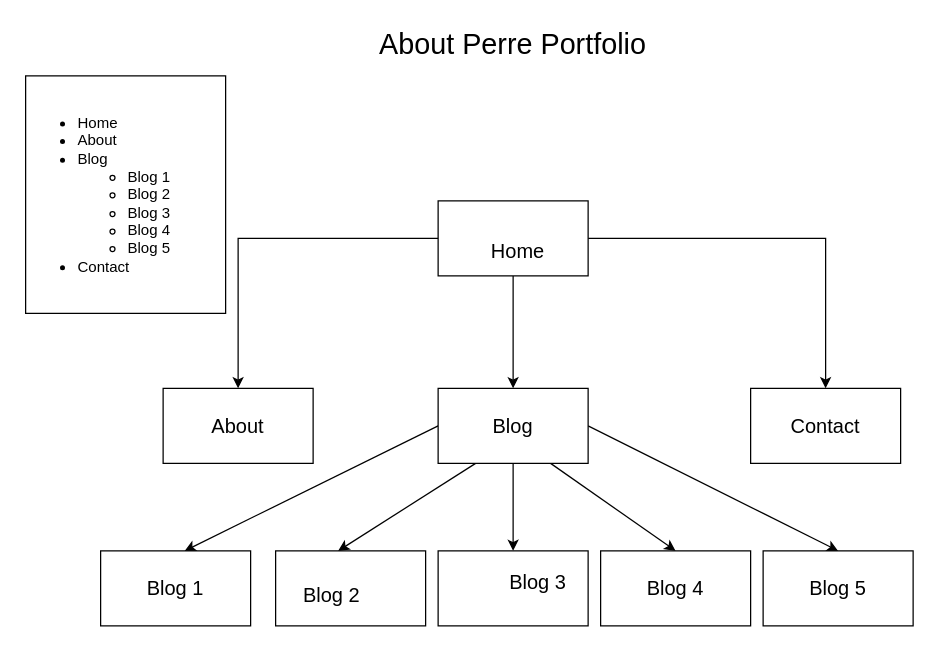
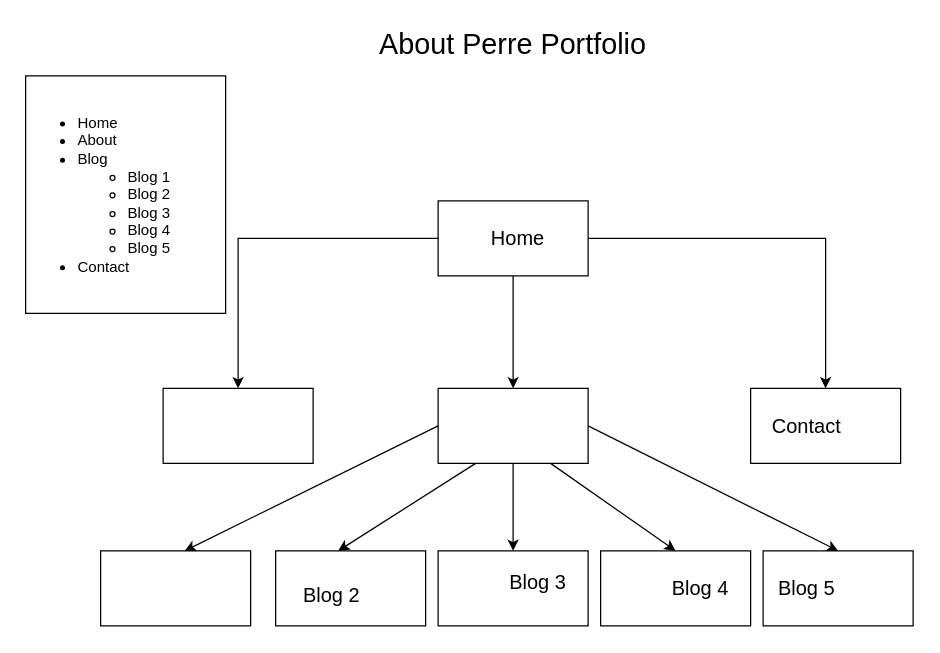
  <mxCell id="0" />
  <mxCell id="1" parent="0" />
  <mxCell id="2" value="&lt;ul&gt;&lt;li&gt;&lt;span style=&quot;background-color: initial;&quot;&gt;Home&lt;/span&gt;&lt;br&gt;&lt;/li&gt;&lt;li&gt;About&lt;/li&gt;&lt;li&gt;Blog&lt;/li&gt;&lt;ul&gt;&lt;li&gt;Blog 1&lt;/li&gt;&lt;li&gt;Blog 2&lt;/li&gt;&lt;li&gt;Blog 3&lt;/li&gt;&lt;li&gt;Blog 4&lt;/li&gt;&lt;li&gt;Blog 5&lt;/li&gt;&lt;/ul&gt;&lt;li&gt;Contact&lt;/li&gt;&lt;/ul&gt;" style="rounded=0;whiteSpace=wrap;html=1;align=left;" parent="1" vertex="1"><mxGeometry x="20" y="60" width="160" height="190" as="geometry" /></mxCell>
  <mxCell id="3" value="&lt;font style=&quot;font-size: 23px;&quot;&gt;About Perre Portfolio&lt;/font&gt;" style="text;html=1;strokeColor=none;fillColor=none;align=center;verticalAlign=middle;whiteSpace=wrap;rounded=0;" parent="1" vertex="1"><mxGeometry x="240" y="20" width="340" height="30" as="geometry" /></mxCell>
  <mxCell id="4" style="edgeStyle=orthogonalEdgeStyle;rounded=0;orthogonalLoop=1;jettySize=auto;html=1;exitX=0.5;exitY=1;exitDx=0;exitDy=0;entryX=0.5;entryY=0;entryDx=0;entryDy=0;" parent="1" source="6" target="15" edge="1"><mxGeometry relative="1" as="geometry" /></mxCell>
  <mxCell id="5" style="edgeStyle=orthogonalEdgeStyle;rounded=0;orthogonalLoop=1;jettySize=auto;html=1;exitX=1;exitY=0.5;exitDx=0;exitDy=0;entryX=0.5;entryY=0;entryDx=0;entryDy=0;" parent="1" source="6" target="16" edge="1"><mxGeometry relative="1" as="geometry" /></mxCell>
  <mxCell id="6" value="" style="rounded=0;whiteSpace=wrap;html=1;" parent="1" vertex="1"><mxGeometry x="350" y="160" width="120" height="60" as="geometry" /></mxCell>
  <mxCell id="7" style="edgeStyle=orthogonalEdgeStyle;rounded=0;orthogonalLoop=1;jettySize=auto;html=1;" parent="1" target="9" edge="1"><mxGeometry relative="1" as="geometry"><mxPoint x="350" y="190" as="sourcePoint" /><Array as="points"><mxPoint x="350" y="190" /><mxPoint x="190" y="190" /></Array></mxGeometry></mxCell>
- <mxCell id="8" value="&lt;font style=&quot;font-size: 16px;&quot;&gt;Home&lt;/font&gt;" style="text;html=1;strokeColor=none;fillColor=none;align=center;verticalAlign=middle;whiteSpace=wrap;rounded=0;" parent="1" vertex="1"><mxGeometry x="384" y="185" width="60" height="30" as="geometry" /></mxCell>
+ <mxCell id="8" value="&lt;font style=&quot;font-size: 16px;&quot;&gt;Home&lt;/font&gt;" style="text;html=1;strokeColor=none;fillColor=none;align=center;verticalAlign=middle;whiteSpace=wrap;rounded=0;" parent="1" vertex="1"><mxGeometry x="384" y="175" width="60" height="30" as="geometry" /></mxCell>
  <mxCell id="9" value="&lt;span style=&quot;color: rgba(0, 0, 0, 0); font-family: monospace; font-size: 0px; text-align: start;&quot;&gt;%3CmxGraphModel%3E%3Croot%3E%3CmxCell%20id%3D%220%22%2F%3E%3CmxCell%20id%3D%221%22%20parent%3D%220%22%2F%3E%3CmxCell%20id%3D%222%22%20value%3D%22%26lt%3Bfont%20style%3D%26quot%3Bfont-size%3A%2016px%3B%26quot%3B%26gt%3BHome%26lt%3B%2Ffont%26gt%3B%22%20style%3D%22text%3Bhtml%3D1%3BstrokeColor%3Dnone%3BfillColor%3Dnone%3Balign%3Dcenter%3BverticalAlign%3Dmiddle%3BwhiteSpace%3Dwrap%3Brounded%3D0%3B%22%20vertex%3D%221%22%20parent%3D%221%22%3E%3CmxGeometry%20x%3D%22384%22%20y%3D%22245%22%20width%3D%2260%22%20height%3D%2230%22%20as%3D%22geometry%22%2F%3E%3C%2FmxCell%3E%3C%2Froot%3E%3C%2FmxGraphModel%3E&lt;/span&gt;&lt;span style=&quot;color: rgba(0, 0, 0, 0); font-family: monospace; font-size: 0px; text-align: start;&quot;&gt;%3CmxGraphModel%3E%3Croot%3E%3CmxCell%20id%3D%220%22%2F%3E%3CmxCell%20id%3D%221%22%20parent%3D%220%22%2F%3E%3CmxCell%20id%3D%222%22%20value%3D%22%26lt%3Bfont%20style%3D%26quot%3Bfont-size%3A%2016px%3B%26quot%3B%26gt%3BHome%26lt%3B%2Ffont%26gt%3B%22%20style%3D%22text%3Bhtml%3D1%3BstrokeColor%3Dnone%3BfillColor%3Dnone%3Balign%3Dcenter%3BverticalAlign%3Dmiddle%3BwhiteSpace%3Dwrap%3Brounded%3D0%3B%22%20vertex%3D%221%22%20parent%3D%221%22%3E%3CmxGeometry%20x%3D%22384%22%20y%3D%22245%22%20width%3D%2260%22%20height%3D%2230%22%20as%3D%22geometry%22%2F%3E%3C%2FmxCell%3E%3C%2Froot%3E%3C%2FmxGraphModel%3E&lt;/span&gt;" style="rounded=0;whiteSpace=wrap;html=1;" parent="1" vertex="1"><mxGeometry x="130" y="310" width="120" height="60" as="geometry" /></mxCell>
  <mxCell id="10" style="edgeStyle=none;html=1;fontSize=13;" parent="1" source="15" edge="1"><mxGeometry relative="1" as="geometry"><mxPoint x="410" y="440" as="targetPoint" /></mxGeometry></mxCell>
  <mxCell id="11" style="edgeStyle=none;html=1;exitX=1;exitY=0.5;exitDx=0;exitDy=0;entryX=0.5;entryY=0;entryDx=0;entryDy=0;fontSize=13;" parent="1" source="15" target="21" edge="1"><mxGeometry relative="1" as="geometry" /></mxCell>
  <mxCell id="12" style="edgeStyle=none;html=1;exitX=0.75;exitY=1;exitDx=0;exitDy=0;entryX=0.5;entryY=0;entryDx=0;entryDy=0;fontSize=13;" parent="1" source="15" target="22" edge="1"><mxGeometry relative="1" as="geometry" /></mxCell>
  <mxCell id="13" style="edgeStyle=none;html=1;exitX=0.25;exitY=1;exitDx=0;exitDy=0;entryX=0.417;entryY=0;entryDx=0;entryDy=0;entryPerimeter=0;fontSize=13;" parent="1" source="15" target="23" edge="1"><mxGeometry relative="1" as="geometry" /></mxCell>
  <mxCell id="14" style="edgeStyle=none;html=1;exitX=0;exitY=0.5;exitDx=0;exitDy=0;entryX=0.56;entryY=0;entryDx=0;entryDy=0;entryPerimeter=0;fontSize=13;" parent="1" source="15" target="24" edge="1"><mxGeometry relative="1" as="geometry" /></mxCell>
  <mxCell id="15" value="" style="rounded=0;whiteSpace=wrap;html=1;" parent="1" vertex="1"><mxGeometry x="350" y="310" width="120" height="60" as="geometry" /></mxCell>
  <mxCell id="16" value="" style="rounded=0;whiteSpace=wrap;html=1;" parent="1" vertex="1"><mxGeometry x="600" y="310" width="120" height="60" as="geometry" /></mxCell>
- <mxCell id="17" value="&lt;font style=&quot;font-size: 16px;&quot;&gt;Blog&lt;/font&gt;" style="text;html=1;strokeColor=none;fillColor=none;align=center;verticalAlign=middle;whiteSpace=wrap;rounded=0;" parent="1" vertex="1"><mxGeometry x="380" y="325" width="60" height="30" as="geometry" /></mxCell>
- <mxCell id="18" value="&lt;font style=&quot;font-size: 16px;&quot;&gt;About&lt;/font&gt;" style="text;html=1;strokeColor=none;fillColor=none;align=center;verticalAlign=middle;whiteSpace=wrap;rounded=0;" parent="1" vertex="1"><mxGeometry x="160" y="325" width="60" height="30" as="geometry" /></mxCell>
- <mxCell id="19" value="&lt;font style=&quot;font-size: 16px;&quot;&gt;Contact&lt;/font&gt;" style="text;html=1;strokeColor=none;fillColor=none;align=center;verticalAlign=middle;whiteSpace=wrap;rounded=0;" parent="1" vertex="1"><mxGeometry x="630" y="325" width="60" height="30" as="geometry" /></mxCell>
+ <mxCell id="19" value="&lt;font style=&quot;font-size: 16px;&quot;&gt;Contact&lt;/font&gt;" style="text;html=1;strokeColor=none;fillColor=none;align=center;verticalAlign=middle;whiteSpace=wrap;rounded=0;" parent="1" vertex="1"><mxGeometry x="615" y="325" width="60" height="30" as="geometry" /></mxCell>
  <mxCell id="20" value="" style="rounded=0;whiteSpace=wrap;html=1;" parent="1" vertex="1"><mxGeometry x="350" y="440" width="120" height="60" as="geometry" /></mxCell>
  <mxCell id="21" value="" style="rounded=0;whiteSpace=wrap;html=1;" parent="1" vertex="1"><mxGeometry x="610" y="440" width="120" height="60" as="geometry" /></mxCell>
  <mxCell id="22" value="" style="rounded=0;whiteSpace=wrap;html=1;" parent="1" vertex="1"><mxGeometry x="480" y="440" width="120" height="60" as="geometry" /></mxCell>
  <mxCell id="23" value="" style="rounded=0;whiteSpace=wrap;html=1;" parent="1" vertex="1"><mxGeometry x="220" y="440" width="120" height="60" as="geometry" /></mxCell>
  <mxCell id="24" value="" style="rounded=0;whiteSpace=wrap;html=1;" parent="1" vertex="1"><mxGeometry x="80" y="440" width="120" height="60" as="geometry" /></mxCell>
- <mxCell id="25" value="&lt;font style=&quot;font-size: 16px;&quot;&gt;Blog 1&lt;/font&gt;" style="text;html=1;strokeColor=none;fillColor=none;align=center;verticalAlign=middle;whiteSpace=wrap;rounded=0;" parent="1" vertex="1"><mxGeometry x="110" y="455" width="60" height="30" as="geometry" /></mxCell>
- <mxCell id="26" value="&lt;font style=&quot;font-size: 16px;&quot;&gt;Blog 5&lt;/font&gt;" style="text;html=1;strokeColor=none;fillColor=none;align=center;verticalAlign=middle;whiteSpace=wrap;rounded=0;" parent="1" vertex="1"><mxGeometry x="640" y="455" width="60" height="30" as="geometry" /></mxCell>
- <mxCell id="27" value="&lt;font style=&quot;font-size: 16px;&quot;&gt;Blog 4&lt;/font&gt;" style="text;html=1;strokeColor=none;fillColor=none;align=center;verticalAlign=middle;whiteSpace=wrap;rounded=0;" parent="1" vertex="1"><mxGeometry x="510" y="455" width="60" height="30" as="geometry" /></mxCell>
+ <mxCell id="26" value="&lt;font style=&quot;font-size: 16px;&quot;&gt;Blog 5&lt;/font&gt;" style="text;html=1;strokeColor=none;fillColor=none;align=center;verticalAlign=middle;whiteSpace=wrap;rounded=0;" parent="1" vertex="1"><mxGeometry x="615" y="455" width="60" height="30" as="geometry" /></mxCell>
+ <mxCell id="27" value="&lt;font style=&quot;font-size: 16px;&quot;&gt;Blog 4&lt;/font&gt;" style="text;html=1;strokeColor=none;fillColor=none;align=center;verticalAlign=middle;whiteSpace=wrap;rounded=0;" parent="1" vertex="1"><mxGeometry x="530" y="455" width="60" height="30" as="geometry" /></mxCell>
  <mxCell id="28" value="&lt;font style=&quot;font-size: 16px;&quot;&gt;Blog 3&lt;/font&gt;" style="text;html=1;strokeColor=none;fillColor=none;align=center;verticalAlign=middle;whiteSpace=wrap;rounded=0;" parent="1" vertex="1"><mxGeometry x="400" y="450" width="60" height="30" as="geometry" /></mxCell>
  <mxCell id="29" value="&lt;font style=&quot;font-size: 16px;&quot;&gt;Blog 2&lt;/font&gt;" style="text;html=1;strokeColor=none;fillColor=none;align=center;verticalAlign=middle;whiteSpace=wrap;rounded=0;" parent="1" vertex="1"><mxGeometry x="235" y="460" width="60" height="30" as="geometry" /></mxCell>
